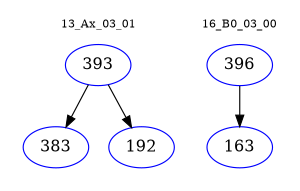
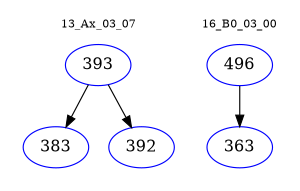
  digraph {
    node [color=blue]
    edge [color=black]
    n1 [label=393]
    n2 [label=383]
-   n3 [label=192]
-   n4 [label=396]
-   n5 [label=163]
+   n3 [label=392]
+   n4 [label=496]
+   n5 [label=363]
    subgraph cluster_1 {
      color=white
      fontsize=10
-     label="13_Ax_03_01"
+     label="13_Ax_03_07"
      n1
      n2
      n3
    }
    subgraph cluster_2 {
      color=white
      fontsize=10
      label="16_B0_03_00"
      n4
      n5
    }
    n1 -> n2
    n1 -> n3
    n4 -> n5
  }
